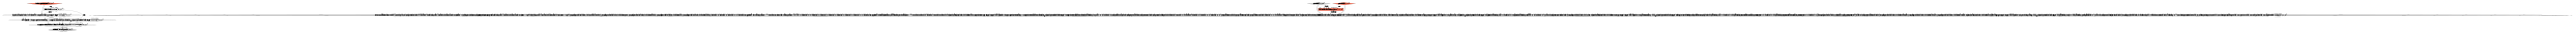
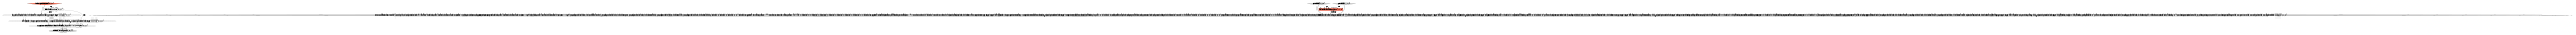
  digraph {
    node [fillcolor=white shape=ellipse style=filled]
    edge [style=bold]
    n1 [fillcolor=tomato label="bindRowIngestionMeters['0', '0', '1']" shape=diamond]
    n2 [label="PolyBind.createChoice(binder,\"druid.indexer.task.rowIngestionMeters.type\",Key.get(),Key.get())@@@3@@@['0', '0', '1']"]
    n3 [label="Binder binder@@@2@@@['0', '0', '1']" shape=box]
    n4 [label="final MapBinder<String,RowIngestionMetersFactory> rowIngestionMetersHandlerProviderBinder = PolyBind.optionBinder(binder,Key.get())@@@4@@@['0', '0', '1']"]
    n5 [fillcolor=lightgray label="binder.bind().in()@@@6@@@['0', '0', '1']"]
    n6 [fillcolor=lightgray label="return ImmutableList.of(new Module(){@Override public void configure(Binder binder){if (standalone) {binder.bindConstant().annotatedWith(Names.named(\"serviceName\")).to(IndexingServiceSelectorConfig.DEFAULT_SERVICE_NAME)binder.bindConstant().annotatedWith(Names.named(\"servicePort\")).to(8090)binder.bindConstant().annotatedWith(Names.named(\"tlsServicePort\")).to(8290)}JsonConfigProvider.bind(binder,\"druid.coordinator.asOverlord\",)JsonConfigProvider.bind(binder,\"druid.indexer.queue\",)JsonConfigProvider.bind(binder,\"druid.indexer.tasklock\",)JsonConfigProvider.bind(binder,\"druid.indexer.task\",)JsonConfigProvider.bind(binder,\"druid.indexer.auditlog\",)binder.bind().in()binder.bind().to()binder.bind().to().in()binder.bind(new TypeLiteral<List<TaskLogStreamer>>(){}).toProvider(new ListProvider<TaskLogStreamer>().add().add()).in()binder.bind().to().in()binder.bind().in()binder.bind().in()binder.bind().in()binder.bind().in()binder.bind().in()binder.bind().to().in()binder.bind(new TypeLiteral<IndexTaskClientFactory<ParallelIndexSupervisorTaskClient>>(){}).toProvider(Providers.of(null))binder.bind().toProvider(Providers.of(null))PolyBind.createChoice(binder,\"druid.indexer.task.rowIngestionMeters.type\",Key.get(),Key.get())final MapBinder<String,RowIngestionMetersFactory> rowIngestionMetersHandlerProviderBinder = PolyBind.optionBinder(binder,Key.get())rowIngestionMetersHandlerProviderBinder.addBinding(\"dropwizard\").to().in()binder.bind().in()configureTaskStorage(binder)configureAutoscale(binder)configureRunners(binder)configureOverlordHelpers(binder)binder.bind().toProvider().in()if (standalone) {binder.bind().in()binder.bind().to().in()binder.bind().to().in()}Jerseys.addResource(binder,)Jerseys.addResource(binder,)Jerseys.addResource(binder,)binder.bind().to().in()if (standalone) {LifecycleModule.register(binder,)}bindAnnouncer(binder,,DiscoverySideEffectsProvider.builder(NodeType.OVERLORD).build())}private void configureTaskStorage(Binder binder){JsonConfigProvider.bind(binder,\"druid.indexer.storage\",)PolyBind.createChoice(binder,\"druid.indexer.storage.type\",Key.get(),Key.get())final MapBinder<String,TaskStorage> storageBinder = PolyBind.optionBinder(binder,Key.get())storageBinder.addBinding(\"local\").to()binder.bind().in()storageBinder.addBinding(\"metadata\").to().in()binder.bind().in()}private void configureRunners(Binder binder){JsonConfigProvider.bind(binder,\"druid.worker\",)PolyBind.createChoice(binder,\"druid.indexer.runner.type\",Key.get(),Key.get())final MapBinder<String,TaskRunnerFactory> biddy = PolyBind.optionBinder(binder,Key.get())IndexingServiceModuleHelper.configureTaskRunnerConfigs(binder)biddy.addBinding(\"local\").to()binder.bind().in()biddy.addBinding(RemoteTaskRunnerFactory.TYPE_NAME).to().in()binder.bind().in()biddy.addBinding(HttpRemoteTaskRunnerFactory.TYPE_NAME).to().in()binder.bind().in()JacksonConfigProvider.bind(binder,WorkerBehaviorConfig.CONFIG_KEY,,null)}private void configureAutoscale(Binder binder){JsonConfigProvider.bind(binder,\"druid.indexer.autoscale\",)JsonConfigProvider.bind(binder,\"druid.indexer.autoscale\",)JsonConfigProvider.bind(binder,\"druid.indexer.autoscale\",)PolyBind.createChoice(binder,\"druid.indexer.autoscale.strategy.type\",Key.get(),Key.get())final MapBinder<String,ProvisioningStrategy> biddy = PolyBind.optionBinder(binder,Key.get())biddy.addBinding(\"simple\").to()biddy.addBinding(\"pendingTaskBased\").to()}private void configureOverlordHelpers(Binder binder){JsonConfigProvider.bind(binder,\"druid.indexer.logs.kill\",)Multibinder.newSetBinder(binder,).addBinding().to()}},new IndexingServiceFirehoseModule(),new IndexingServiceInputSourceModule(),new IndexingServiceTaskLogsModule(),new SupervisorModule(),new LookupSerdeModule(),new SamplerModule())@@@3@@@['1', '1', '0']"]
    n7 [label="rowIngestionMetersHandlerProviderBinder.addBinding(\"dropwizard\").to().in()@@@5@@@['0', '0', '1']"]
    n8 [fillcolor=tomato label="final boolean standalone@@@2@@@['1', '1', '0']" shape=box]
    n9 [fillcolor=lightgray label="getModules['1', '0', '0']" shape=diamond]
-   n10 [fillcolor=tomato label="getModules['0', '1', '0']" shape=diamond]
+   n10 [fillcolor=lightgray label="getModules['0', '1', '0']" shape=diamond]
    n1 -> n2
    n1 -> n3 [label=true style=dotted]
    n2 -> n4
    n3 -> n2 [label=binder style=solid]
    n3 -> n4 [label=binder style=solid]
    n4 -> n7
    n7 -> n5
    n8 -> n6 [label=standalone style=solid]
    n9 -> n6
-   n9 -> n8 [label=binder style=dotted]
+   n9 -> n8 [label=true style=dotted]
    n10 -> n6
    n10 -> n8 [label=true style=dotted]
  }
